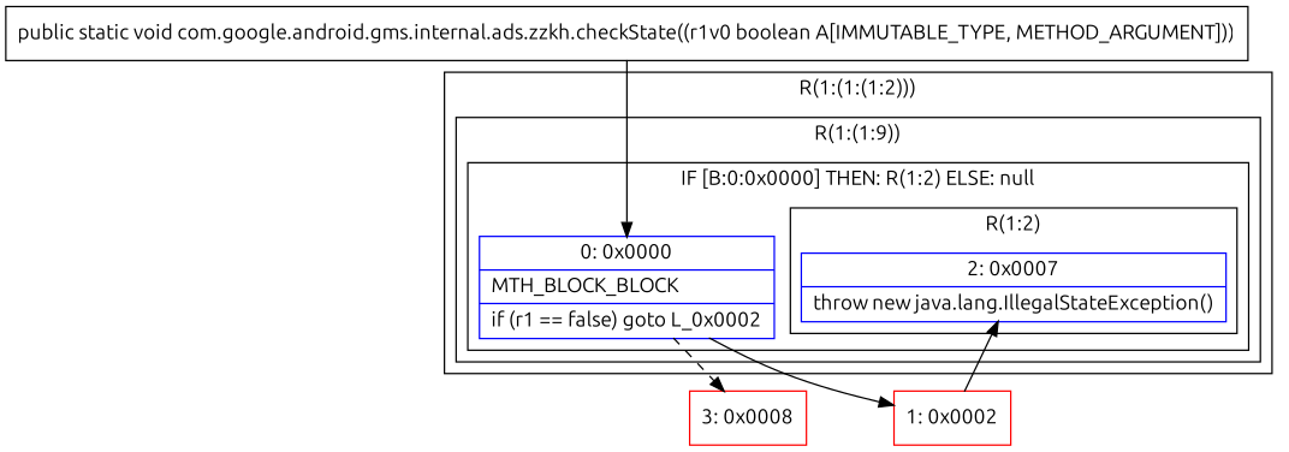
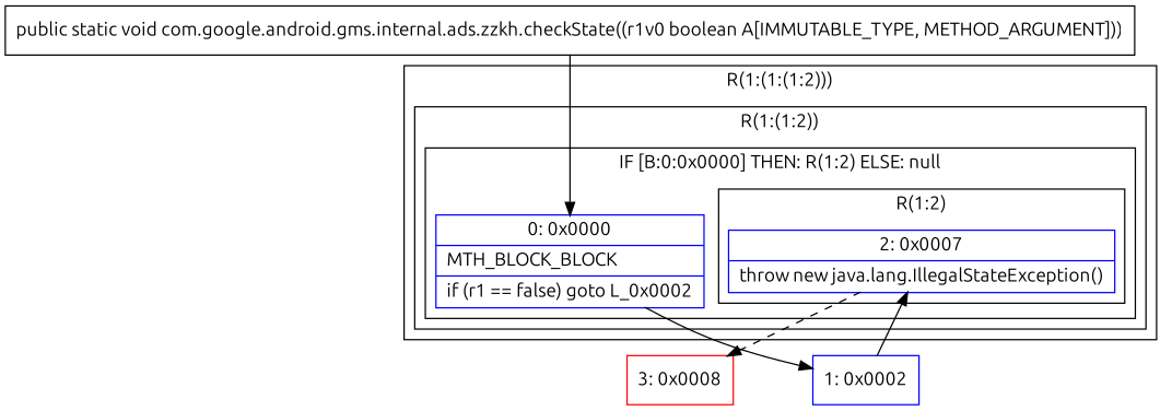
  digraph {
    fontname=Ubuntu
    node [color=blue fontname=Ubuntu shape=record]
    edge [fontname=Ubuntu]
    n1 [label="{2\:\ 0x0007|throw new java.lang.IllegalStateException()\l}"]
    n2 [label="{0\:\ 0x0000|MTH_BLOCK_BLOCK\l|if (r1 == false) goto L_0x0002\l}"]
-   n3 [color=red label="{1\:\ 0x0002}"]
+   n3 [label="{1\:\ 0x0002}"]
    n4 [color=red label="{3\:\ 0x0008}"]
    n5 [label="{public static void com.google.android.gms.internal.ads.zzkh.checkState((r1v0 boolean A[IMMUTABLE_TYPE, METHOD_ARGUMENT])) }" color=""]
    subgraph cluster_1 {
      label="R(1:(1:(1:2)))"
      subgraph cluster_2 {
-       label="R(1:(1:9))"
+       label="R(1:(1:2))"
        subgraph cluster_3 {
          label="IF [B:0:0x0000] THEN: R(1:2) ELSE: null"
          n2
          subgraph cluster_4 {
            label="R(1:2)"
            n1
          }
        }
      }
    }
    n2 -> n3
-   n2 -> n4 [style=dashed]
+   n1 -> n4 [style=dashed]
    n3 -> n1
    n5 -> n2
  }
